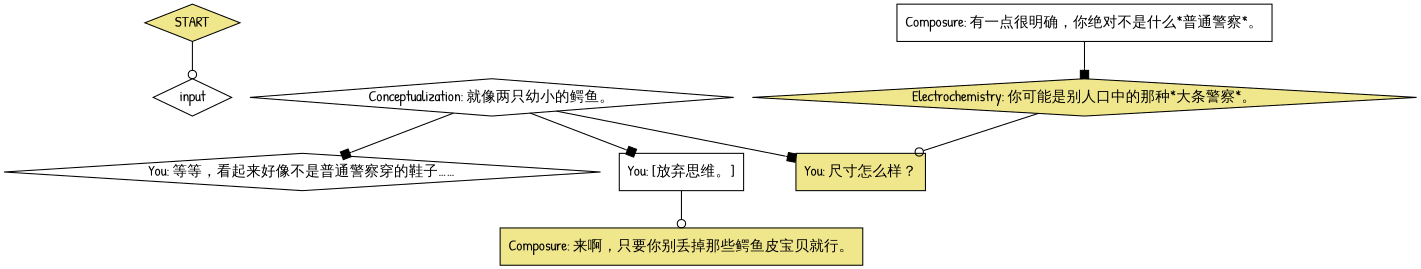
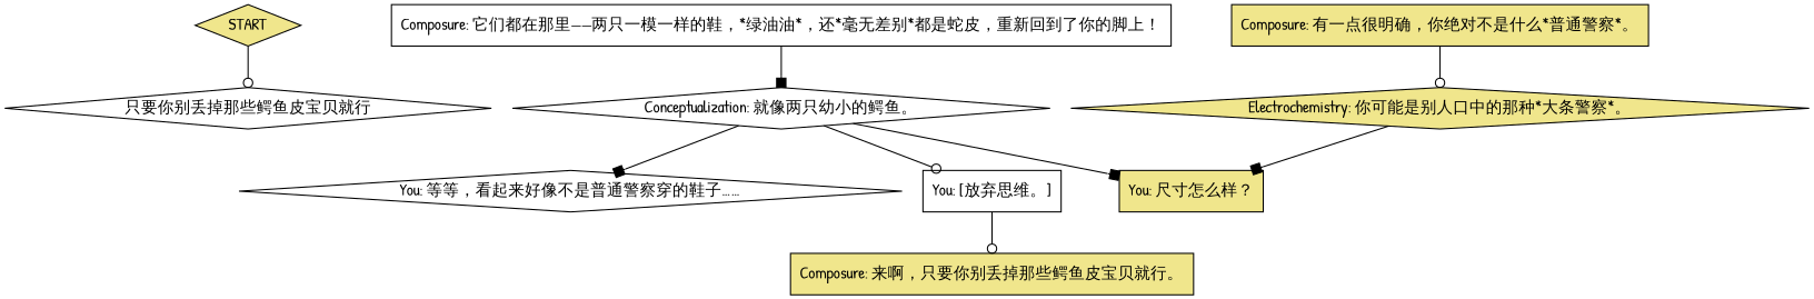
  digraph {
    fontname="Patrick Hand"
    node [fillcolor=white fontname="Patrick Hand" shape=diamond style=filled]
    edge [arrowhead=odot fontname="Patrick Hand"]
    n1 [fillcolor=khaki label=START]
-   n2 [label=input]
+   n2 [label="只要你别丢掉那些鳄鱼皮宝贝就行"]
+   n3 [label="Composure: 它们都在那里——两只一模一样的鞋，*绿油油*，还*毫无差别*都是蛇皮，重新回到了你的脚上！" shape=box]
    n4 [label="Conceptualization: 就像两只幼小的鳄鱼。"]
    n5 [fillcolor=khaki label="Composure: 来啊，只要你别丢掉那些鳄鱼皮宝贝就行。" shape=box]
    n6 [label="You: 等等，看起来好像不是普通警察穿的鞋子……"]
    n7 [label="You: [放弃思维。]" shape=box]
    n8 [fillcolor=khaki label="You: 尺寸怎么样？" shape=box]
    n9 [fillcolor=khaki label="Electrochemistry: 你可能是别人口中的那种*大条警察*。"]
-   n10 [label="Composure: 有一点很明确，你绝对不是什么*普通警察*。" shape=box]
+   n10 [fillcolor=khaki label="Composure: 有一点很明确，你绝对不是什么*普通警察*。" shape=box]
    n1 -> n2
+   n3 -> n4 [arrowhead=box]
    n4 -> n6 [arrowhead=box]
-   n4 -> n7 [arrowhead=box]
+   n4 -> n7
    n4 -> n8 [arrowhead=box]
    n7 -> n5
-   n9 -> n8
-   n10 -> n9 [arrowhead=box]
+   n9 -> n8 [arrowhead=box]
+   n10 -> n9
  }
